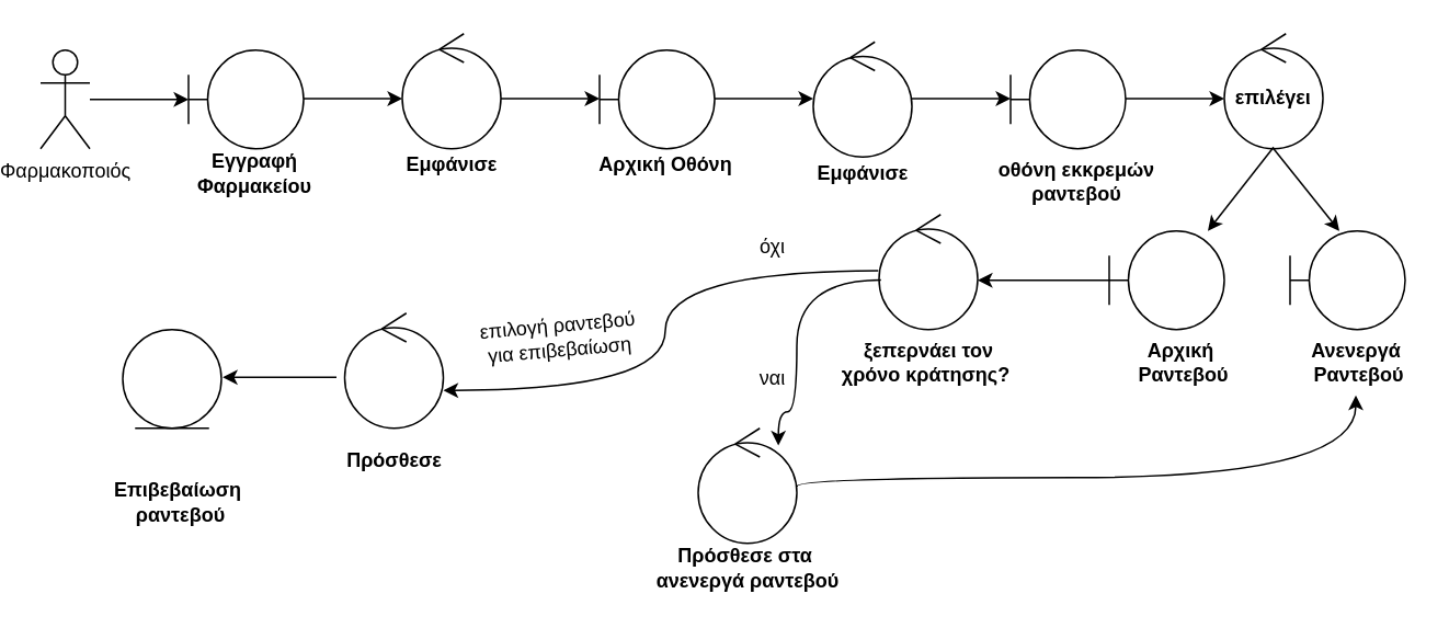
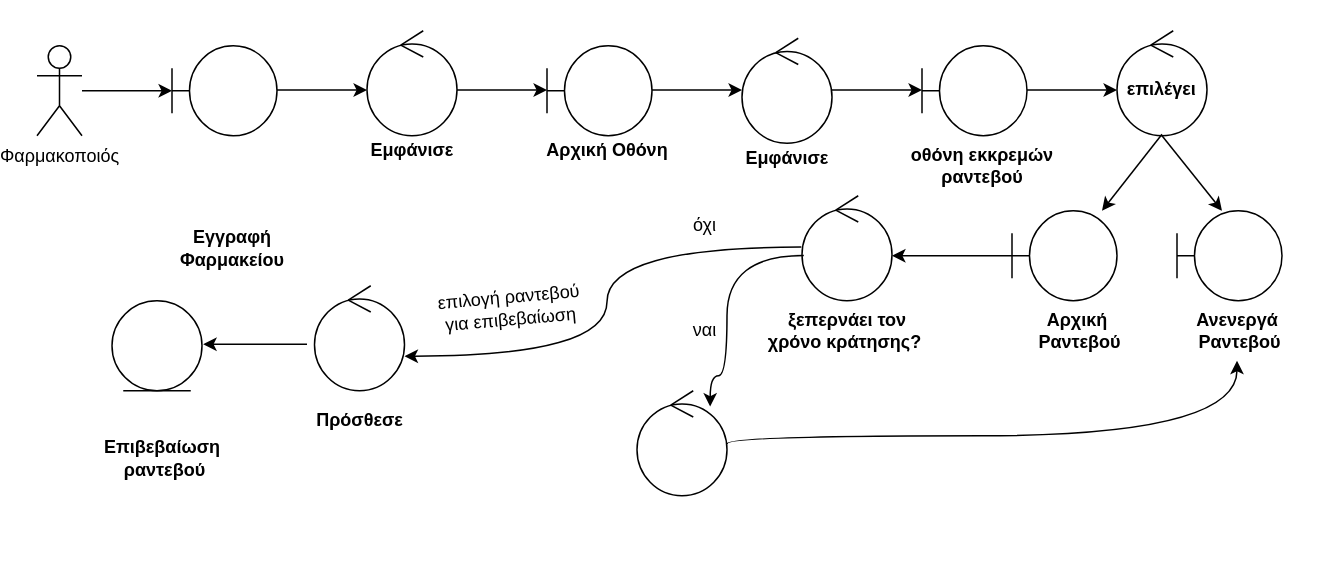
  <mxCell id="0" />
  <mxCell id="1" parent="0" />
  <mxCell id="2" value="Φαρμακοποιός" style="shape=umlActor;verticalLabelPosition=bottom;verticalAlign=top;html=1;outlineConnect=0;" vertex="1" parent="1"><mxGeometry x="20" y="30" width="30" height="60" as="geometry" /></mxCell>
  <mxCell id="3" value="" style="endArrow=classic;html=1;rounded=0;" edge="1" parent="1" source="2"><mxGeometry width="50" height="50" relative="1" as="geometry"><mxPoint x="60" y="100" as="sourcePoint" /><mxPoint x="110" y="60" as="targetPoint" /></mxGeometry></mxCell>
  <mxCell id="4" value="" style="ellipse;shape=umlEntity;whiteSpace=wrap;html=1;" vertex="1" parent="1"><mxGeometry x="70" y="200" width="60" height="60" as="geometry" /></mxCell>
  <mxCell id="5" value="" style="ellipse;shape=umlControl;whiteSpace=wrap;html=1;" vertex="1" parent="1"><mxGeometry x="240" y="20" width="60" height="70" as="geometry" /></mxCell>
  <mxCell id="6" value="" style="shape=umlBoundary;whiteSpace=wrap;html=1;" vertex="1" parent="1"><mxGeometry x="110" y="30" width="70" height="60" as="geometry" /></mxCell>
- <mxCell id="7" value="Εγγραφή&lt;br&gt;Φαρμακείου" style="text;html=1;align=center;verticalAlign=middle;resizable=0;points=[];autosize=1;strokeColor=none;fillColor=none;fontStyle=1" vertex="1" parent="1"><mxGeometry x="110" y="90" width="80" height="30" as="geometry" /></mxCell>
+ <mxCell id="7" value="Εγγραφή&lt;br&gt;Φαρμακείου" style="text;html=1;align=center;verticalAlign=middle;resizable=0;points=[];autosize=1;strokeColor=none;fillColor=none;fontStyle=1" vertex="1" parent="1"><mxGeometry x="110" y="150" width="80" height="30" as="geometry" /></mxCell>
  <mxCell id="8" value="" style="endArrow=classic;html=1;rounded=0;" edge="1" parent="1"><mxGeometry width="50" height="50" relative="1" as="geometry"><mxPoint x="180" y="59.5" as="sourcePoint" /><mxPoint x="240" y="59.5" as="targetPoint" /></mxGeometry></mxCell>
  <mxCell id="9" value="Εμφάνισε" style="text;html=1;align=center;verticalAlign=middle;resizable=0;points=[];autosize=1;strokeColor=none;fillColor=none;fontStyle=1" vertex="1" parent="1"><mxGeometry x="235" y="90" width="70" height="20" as="geometry" /></mxCell>
  <mxCell id="10" value="" style="endArrow=classic;html=1;rounded=0;" edge="1" parent="1"><mxGeometry width="50" height="50" relative="1" as="geometry"><mxPoint x="300" y="59.5" as="sourcePoint" /><mxPoint x="360" y="59.5" as="targetPoint" /></mxGeometry></mxCell>
  <mxCell id="11" value="" style="shape=umlBoundary;whiteSpace=wrap;html=1;" vertex="1" parent="1"><mxGeometry x="360" y="30" width="70" height="60" as="geometry" /></mxCell>
  <mxCell id="12" value="Αρχική Οθόνη" style="text;html=1;align=center;verticalAlign=middle;resizable=0;points=[];autosize=1;strokeColor=none;fillColor=none;fontStyle=1" vertex="1" parent="1"><mxGeometry x="350" y="90" width="100" height="20" as="geometry" /></mxCell>
  <mxCell id="13" value="" style="endArrow=classic;html=1;rounded=0;" edge="1" parent="1"><mxGeometry width="50" height="50" relative="1" as="geometry"><mxPoint x="430" y="59.5" as="sourcePoint" /><mxPoint x="490" y="59.5" as="targetPoint" /></mxGeometry></mxCell>
  <mxCell id="14" value="" style="ellipse;shape=umlControl;whiteSpace=wrap;html=1;" vertex="1" parent="1"><mxGeometry x="490" y="25" width="60" height="70" as="geometry" /></mxCell>
  <mxCell id="15" value="" style="endArrow=classic;html=1;rounded=0;" edge="1" parent="1"><mxGeometry width="50" height="50" relative="1" as="geometry"><mxPoint x="550" y="59.5" as="sourcePoint" /><mxPoint x="610" y="59.5" as="targetPoint" /></mxGeometry></mxCell>
  <mxCell id="16" value="" style="shape=umlBoundary;whiteSpace=wrap;html=1;" vertex="1" parent="1"><mxGeometry x="610" y="30" width="70" height="60" as="geometry" /></mxCell>
  <mxCell id="17" value="" style="endArrow=classic;html=1;rounded=0;" edge="1" parent="1"><mxGeometry width="50" height="50" relative="1" as="geometry"><mxPoint x="680" y="59.5" as="sourcePoint" /><mxPoint x="740" y="59.5" as="targetPoint" /></mxGeometry></mxCell>
  <mxCell id="18" value="επιλέγει" style="ellipse;shape=umlControl;whiteSpace=wrap;html=1;fontStyle=1" vertex="1" parent="1"><mxGeometry x="740" y="20" width="60" height="70" as="geometry" /></mxCell>
  <mxCell id="19" value="" style="endArrow=classic;html=1;rounded=0;" edge="1" parent="1"><mxGeometry width="50" height="50" relative="1" as="geometry"><mxPoint x="770" y="89" as="sourcePoint" /><mxPoint x="730" y="140" as="targetPoint" /></mxGeometry></mxCell>
  <mxCell id="20" value="" style="endArrow=classic;html=1;rounded=0;" edge="1" parent="1"><mxGeometry width="50" height="50" relative="1" as="geometry"><mxPoint x="770" y="90" as="sourcePoint" /><mxPoint x="810" y="140" as="targetPoint" /></mxGeometry></mxCell>
  <mxCell id="21" value="" style="edgeStyle=orthogonalEdgeStyle;rounded=0;orthogonalLoop=1;jettySize=auto;html=1;" edge="1" parent="1" source="22"><mxGeometry relative="1" as="geometry"><mxPoint x="590" y="170" as="targetPoint" /></mxGeometry></mxCell>
  <mxCell id="22" value="" style="shape=umlBoundary;whiteSpace=wrap;html=1;" vertex="1" parent="1"><mxGeometry x="670" y="140" width="70" height="60" as="geometry" /></mxCell>
  <mxCell id="23" value="" style="shape=umlBoundary;whiteSpace=wrap;html=1;" vertex="1" parent="1"><mxGeometry x="780" y="140" width="70" height="60" as="geometry" /></mxCell>
  <mxCell id="24" value="" style="ellipse;shape=umlControl;whiteSpace=wrap;html=1;" vertex="1" parent="1"><mxGeometry x="530" y="130" width="60" height="70" as="geometry" /></mxCell>
  <mxCell id="25" value="" style="edgeStyle=orthogonalEdgeStyle;rounded=0;orthogonalLoop=1;jettySize=auto;html=1;curved=1;exitX=-0.007;exitY=0.489;exitDx=0;exitDy=0;exitPerimeter=0;entryX=1;entryY=0.671;entryDx=0;entryDy=0;entryPerimeter=0;" edge="1" parent="1" source="24" target="27"><mxGeometry relative="1" as="geometry"><mxPoint x="510" y="160" as="sourcePoint" /><mxPoint x="400" y="200" as="targetPoint" /><Array as="points"><mxPoint x="400" y="164" /><mxPoint x="400" y="237" /></Array></mxGeometry></mxCell>
  <mxCell id="26" value="" style="edgeStyle=orthogonalEdgeStyle;rounded=0;orthogonalLoop=1;jettySize=auto;html=1;curved=1;exitX=0.02;exitY=0.569;exitDx=0;exitDy=0;exitPerimeter=0;entryX=0.813;entryY=0.151;entryDx=0;entryDy=0;entryPerimeter=0;" edge="1" parent="1" source="24" target="28"><mxGeometry relative="1" as="geometry"><mxPoint x="540" y="180" as="sourcePoint" /><mxPoint x="480" y="240" as="targetPoint" /><Array as="points"><mxPoint x="480" y="170" /><mxPoint x="480" y="250" /><mxPoint x="469" y="250" /></Array></mxGeometry></mxCell>
  <mxCell id="27" value="" style="ellipse;shape=umlControl;whiteSpace=wrap;html=1;" vertex="1" parent="1"><mxGeometry x="205" y="190" width="60" height="70" as="geometry" /></mxCell>
  <mxCell id="28" value="" style="ellipse;shape=umlControl;whiteSpace=wrap;html=1;" vertex="1" parent="1"><mxGeometry x="420" y="260" width="60" height="70" as="geometry" /></mxCell>
  <mxCell id="29" value="" style="edgeStyle=orthogonalEdgeStyle;rounded=0;orthogonalLoop=1;jettySize=auto;html=1;curved=1;exitX=1;exitY=0.506;exitDx=0;exitDy=0;exitPerimeter=0;" edge="1" parent="1" source="28"><mxGeometry relative="1" as="geometry"><mxPoint x="630" y="270" as="sourcePoint" /><mxPoint x="820" y="240" as="targetPoint" /><Array as="points"><mxPoint x="480" y="290" /><mxPoint x="820" y="350" /></Array></mxGeometry></mxCell>
  <mxCell id="30" value="Ανενεργά&lt;br&gt;&amp;nbsp;Ραντεβού" style="text;html=1;align=center;verticalAlign=middle;resizable=0;points=[];autosize=1;strokeColor=none;fillColor=none;fontStyle=1" vertex="1" parent="1"><mxGeometry x="785" y="205" width="70" height="30" as="geometry" /></mxCell>
  <mxCell id="31" value="Αρχική&amp;nbsp;&lt;br&gt;Ραντεβού" style="text;html=1;align=center;verticalAlign=middle;resizable=0;points=[];autosize=1;strokeColor=none;fillColor=none;fontStyle=1" vertex="1" parent="1"><mxGeometry x="680" y="205" width="70" height="30" as="geometry" /></mxCell>
  <mxCell id="32" value="" style="endArrow=classic;html=1;rounded=0;entryX=1.013;entryY=0.557;entryDx=0;entryDy=0;entryPerimeter=0;" edge="1" parent="1"><mxGeometry width="50" height="50" relative="1" as="geometry"><mxPoint x="200" y="229" as="sourcePoint" /><mxPoint x="130.78" y="228.99" as="targetPoint" /></mxGeometry></mxCell>
  <mxCell id="33" value="Επιβεβαίωση&amp;nbsp;&lt;br&gt;ραντεβού" style="text;html=1;align=center;verticalAlign=middle;resizable=0;points=[];autosize=1;strokeColor=none;fillColor=none;fontStyle=1" vertex="1" parent="1"><mxGeometry x="55" y="290" width="100" height="30" as="geometry" /></mxCell>
  <mxCell id="34" value="Εμφάνισε" style="text;html=1;align=center;verticalAlign=middle;resizable=0;points=[];autosize=1;strokeColor=none;fillColor=none;fontStyle=1" vertex="1" parent="1"><mxGeometry x="485" y="95" width="70" height="20" as="geometry" /></mxCell>
  <mxCell id="35" value="οθόνη εκκρεμών&lt;br&gt;ραντεβού" style="text;html=1;align=center;verticalAlign=middle;resizable=0;points=[];autosize=1;strokeColor=none;fillColor=none;fontStyle=1" vertex="1" parent="1"><mxGeometry x="595" y="95" width="110" height="30" as="geometry" /></mxCell>
  <mxCell id="36" value="ξεπερνάει τον&lt;br&gt;χρόνο κράτησης?&amp;nbsp;" style="text;html=1;align=center;verticalAlign=middle;resizable=0;points=[];autosize=1;strokeColor=none;fillColor=none;fontStyle=1" vertex="1" parent="1"><mxGeometry x="500" y="205" width="120" height="30" as="geometry" /></mxCell>
- <mxCell id="37" value="ναι" style="text;html=1;align=center;verticalAlign=middle;resizable=0;points=[];autosize=1;strokeColor=none;fillColor=none;" vertex="1" parent="1"><mxGeometry x="450" y="220" width="30" height="20" as="geometry" /></mxCell>
+ <mxCell id="37" value="ναι" style="text;html=1;align=center;verticalAlign=middle;resizable=0;points=[];autosize=1;strokeColor=none;fillColor=none;" vertex="1" parent="1"><mxGeometry x="450" y="210" width="30" height="20" as="geometry" /></mxCell>
  <mxCell id="38" value="όχι" style="text;html=1;align=center;verticalAlign=middle;resizable=0;points=[];autosize=1;strokeColor=none;fillColor=none;" vertex="1" parent="1"><mxGeometry x="450" y="140" width="30" height="20" as="geometry" /></mxCell>
- <mxCell id="39" value="Πρόσθεσε στα&amp;nbsp;&lt;br&gt;ανενεργά ραντεβού" style="text;html=1;align=center;verticalAlign=middle;resizable=0;points=[];autosize=1;strokeColor=none;fillColor=none;fontStyle=1" vertex="1" parent="1"><mxGeometry x="385" y="330" width="130" height="30" as="geometry" /></mxCell>
  <mxCell id="40" value="Πρόσθεσε" style="text;html=1;align=center;verticalAlign=middle;resizable=0;points=[];autosize=1;strokeColor=none;fillColor=none;fontStyle=1" vertex="1" parent="1"><mxGeometry x="190" y="270" width="90" height="20" as="geometry" /></mxCell>
  <mxCell id="41" value="επιλογή ραντεβού&lt;br&gt;για επιβεβαίωση" style="text;html=1;align=center;verticalAlign=middle;resizable=0;points=[];autosize=1;strokeColor=none;fillColor=none;rotation=-5;" vertex="1" parent="1"><mxGeometry x="280" y="190" width="110" height="30" as="geometry" /></mxCell>
